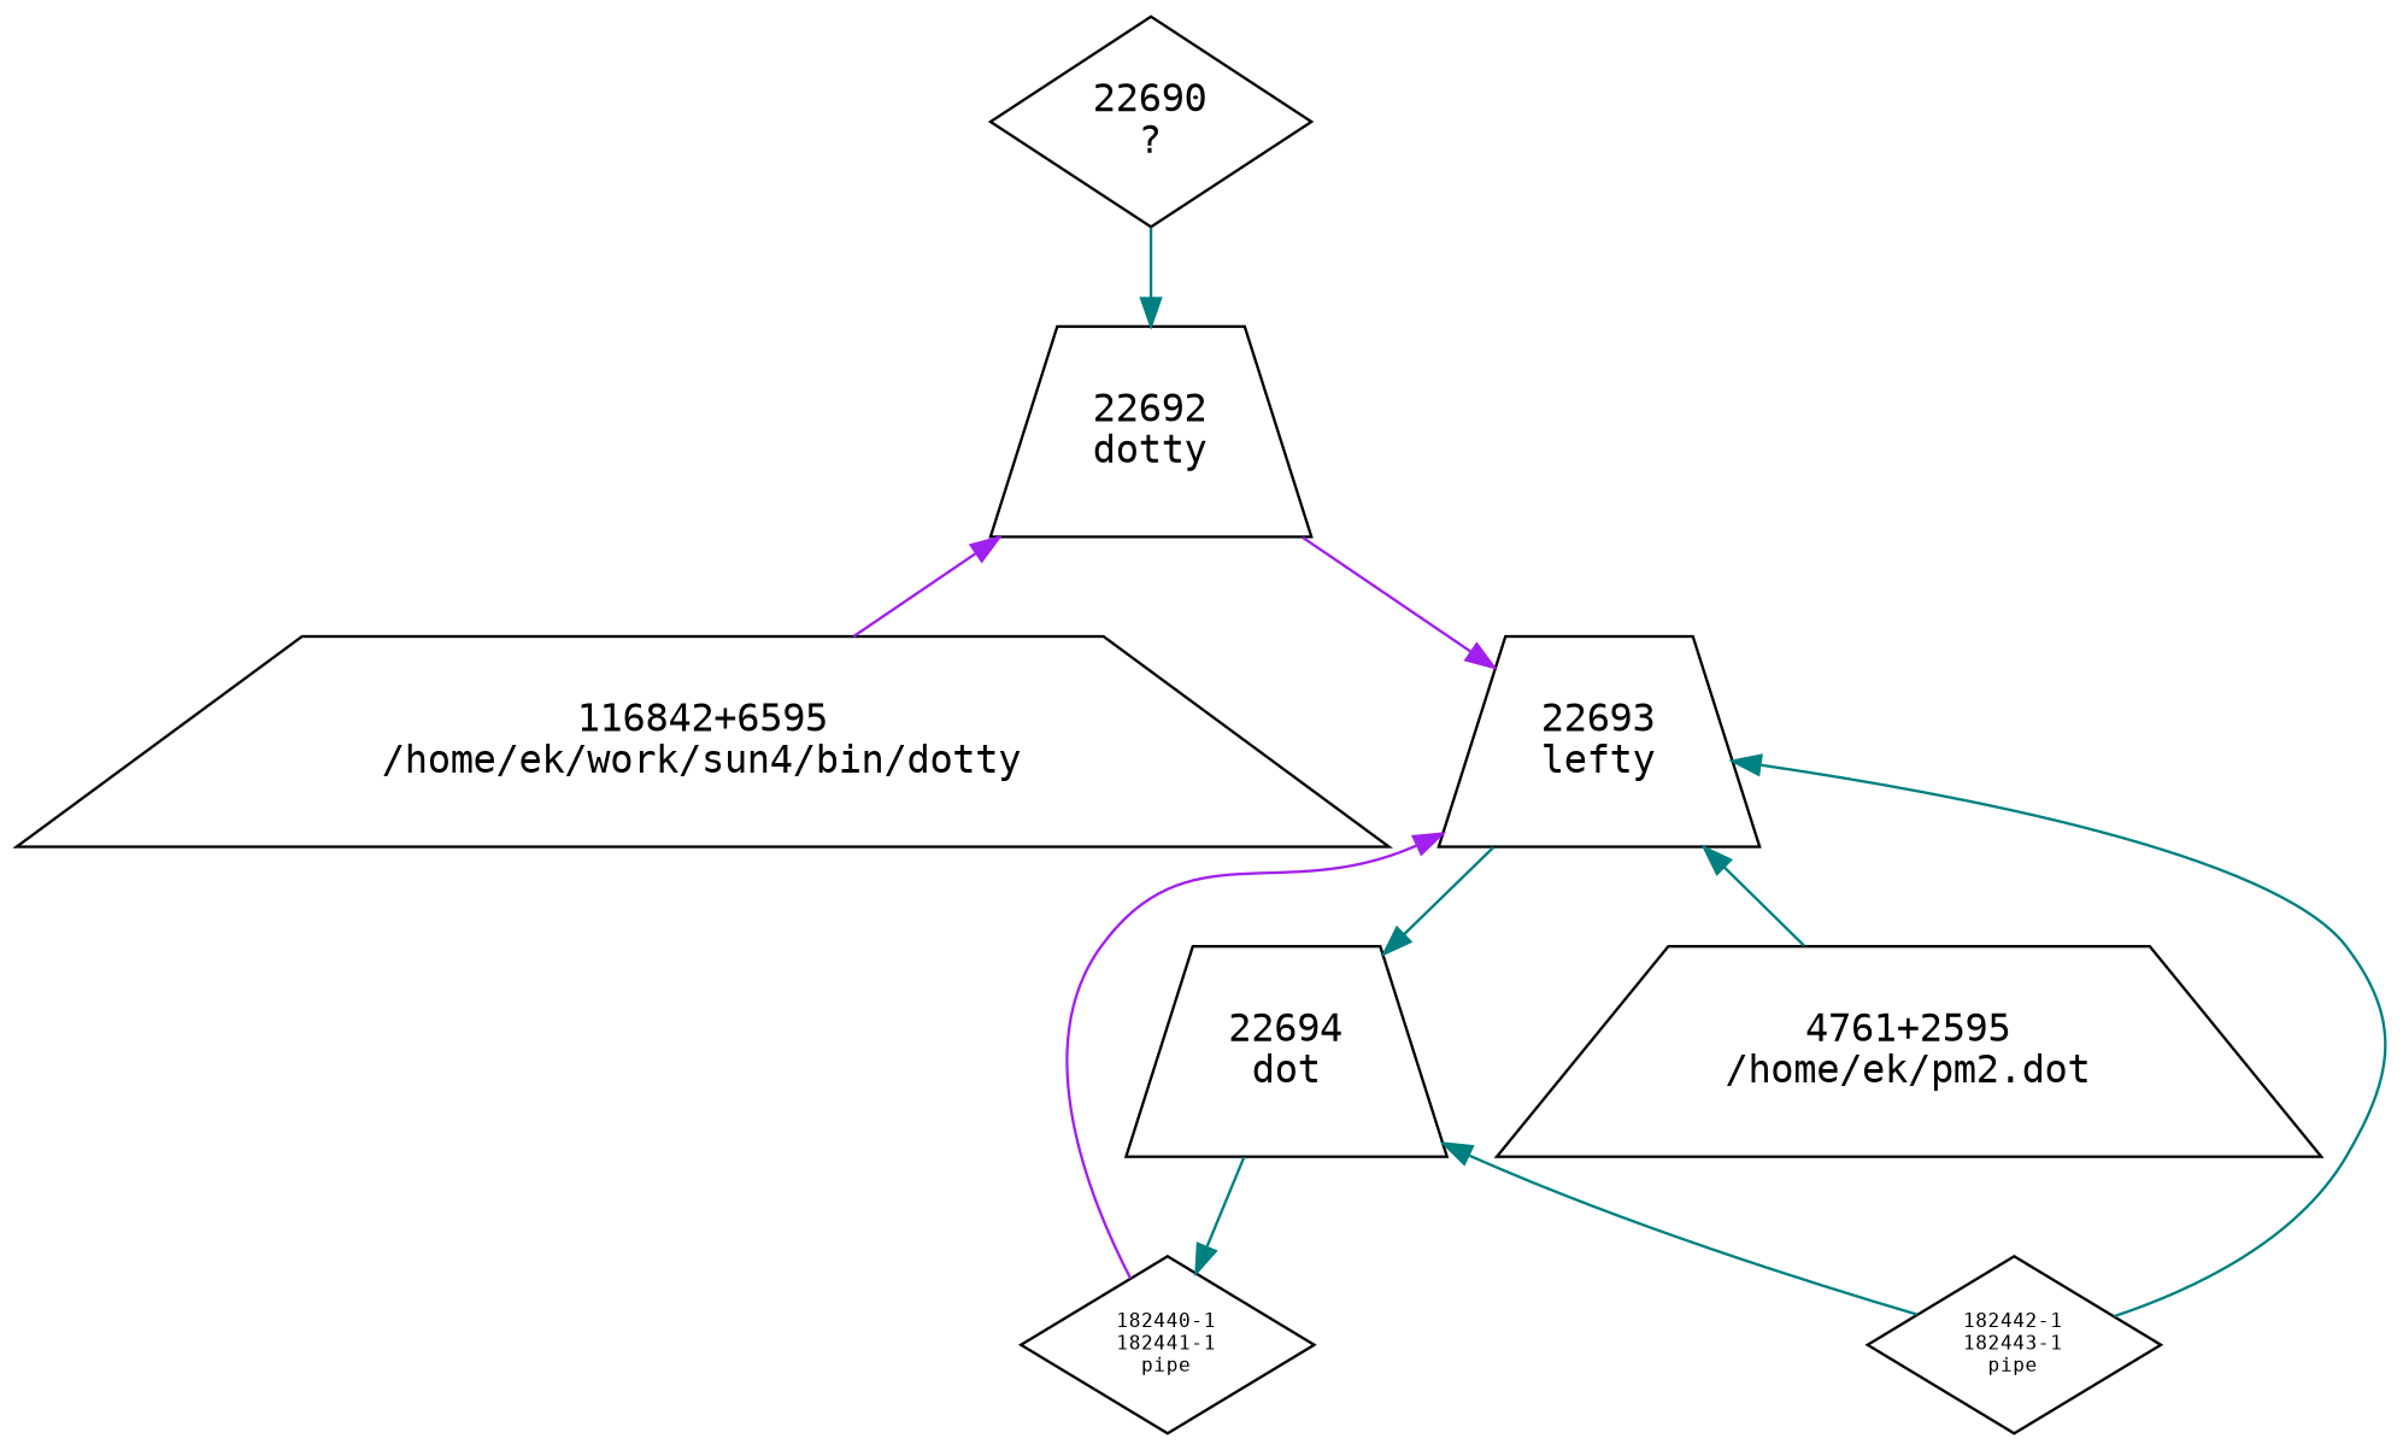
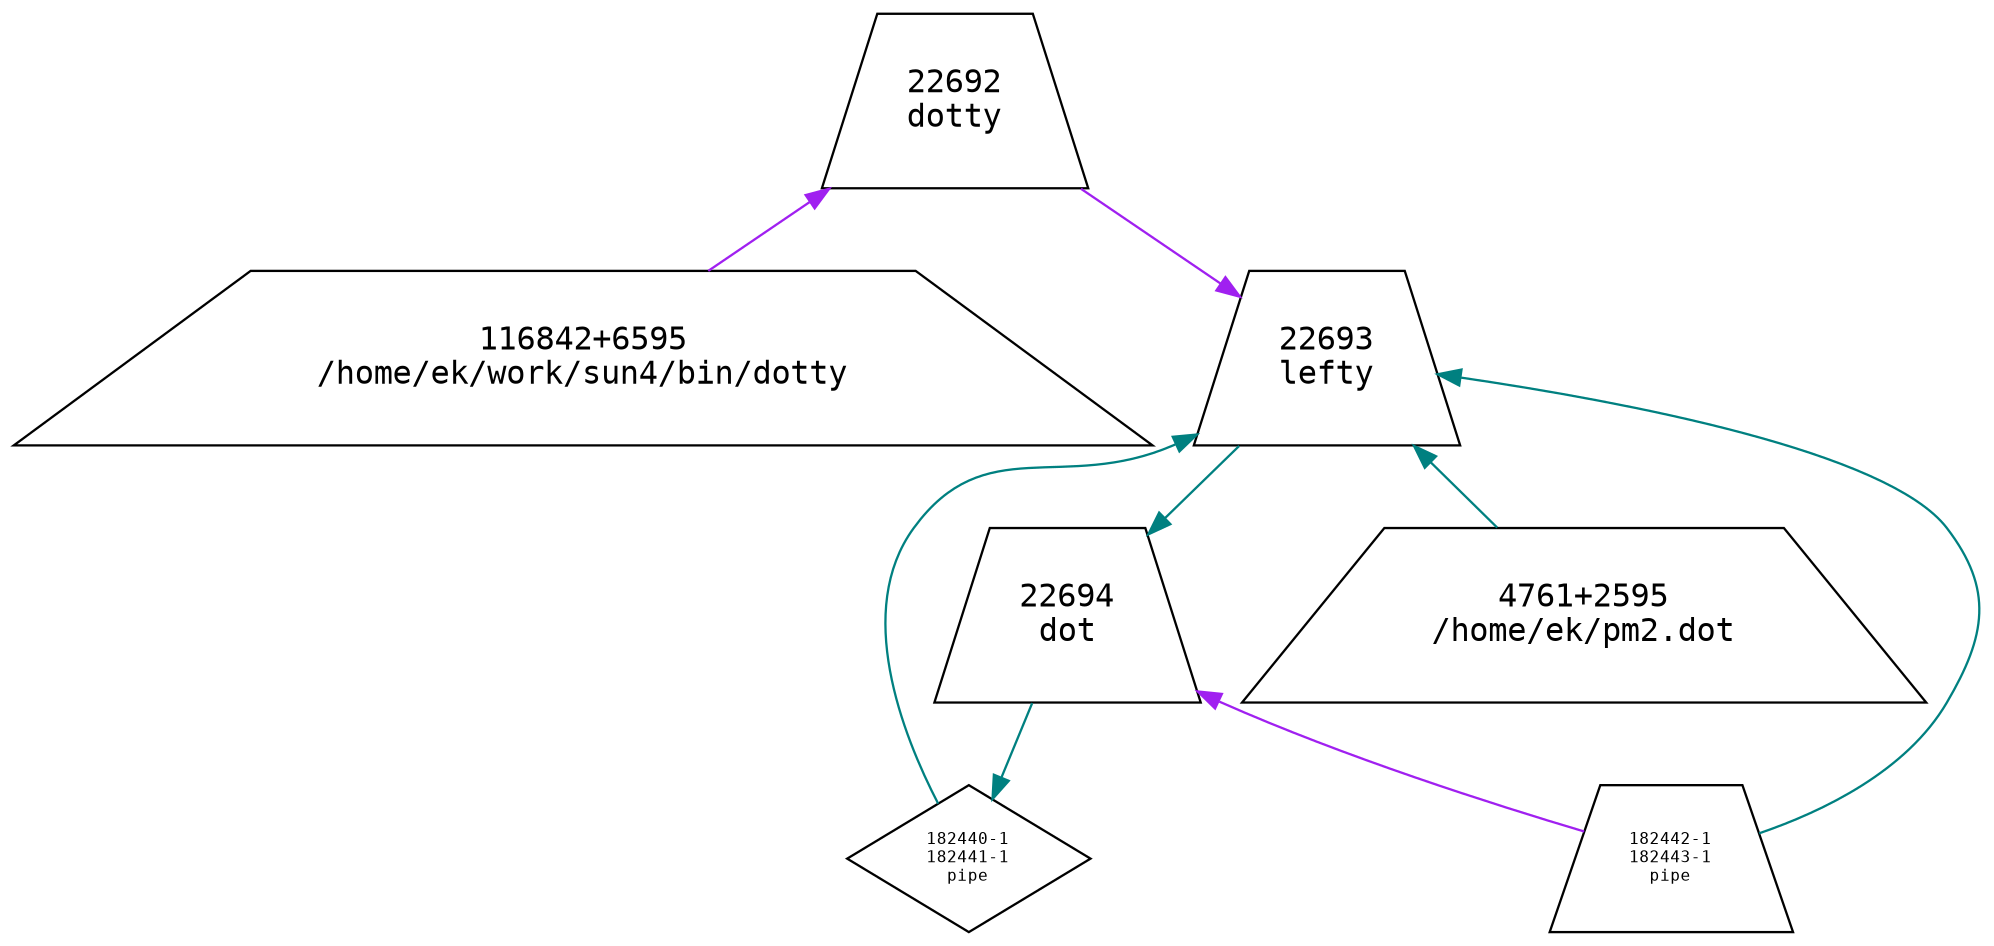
  digraph {
    fontname="DejaVu Sans Mono"
    node [color=black fontcolor=black fontname="DejaVu Sans Mono" fontsize=14 kind=proc shape=trapezium]
    edge [color=teal fontcolor=black fontname="DejaVu Sans Mono" fontsize=14 dir=back]
-   n1 [label="22690\n?" pname="?" shape=diamond]
    n2 [label="22692\ndotty" pname=dotty]
    n3 [fname="/home/ek/work/sun4/bin/dotty" kind=file label="116842+6595\n/home/ek/work/sun4/bin/dotty"]
    n4 [label="22693\nlefty" pname=lefty]
    n5 [fname=pipe fontsize=7 kind=file label="182440-1\n182441-1\npipe" shape=diamond subkind=pipe]
    n6 [label="22694\ndot" pname=dot]
    n7 [fname="/home/ek/pm2.dot" kind=file label="4761+2595\n/home/ek/pm2.dot"]
-   n8 [fname=pipe fontsize=7 kind=file label="182442-1\n182443-1\npipe" shape=diamond subkind=pipe]
-   n1 -> n2 [dir=""]
+   n8 [fname=pipe fontsize=7 kind=file label="182442-1\n182443-1\npipe" subkind=pipe]
    n2 -> n3 [color=purple]
    n2 -> n4 [color=purple dir=""]
-   n4 -> n5 [color=purple]
+   n4 -> n5
    n4 -> n6 [dir=""]
    n4 -> n7
    n6 -> n5 [dir=forward]
-   n6 -> n8
+   n6 -> n8 [color=purple]
    n8 -> n4 [dir=forward]
  }
